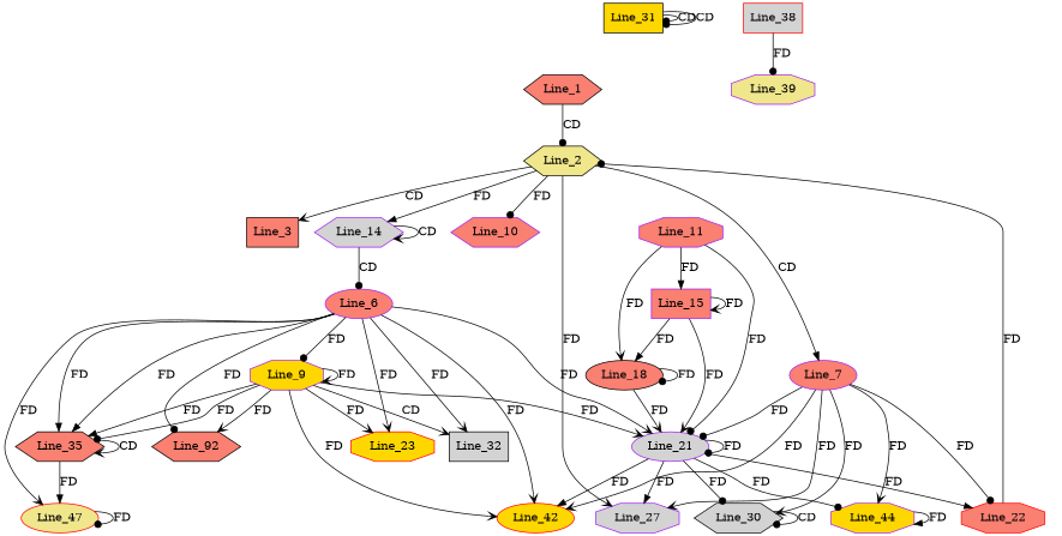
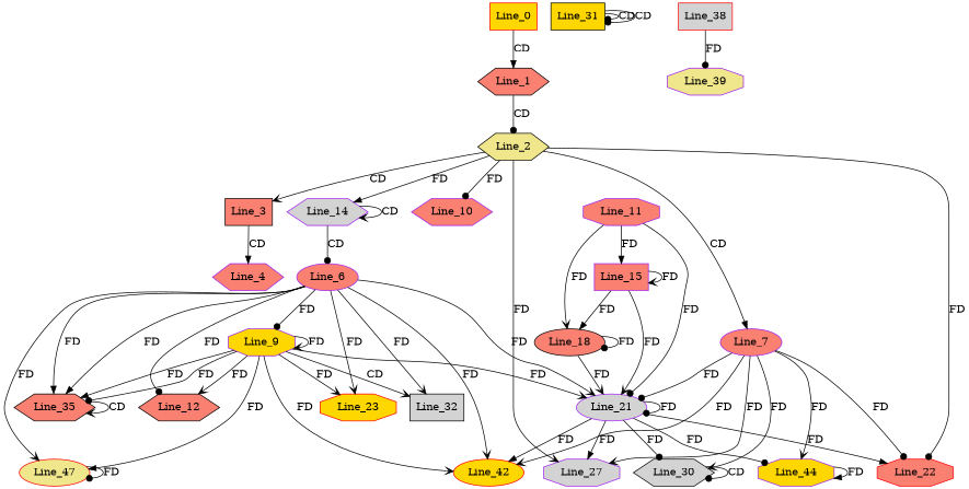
  digraph {
    node [color=purple fillcolor=salmon shape=hexagon style=filled]
    edge [arrowhead=vee]
+   Line_0 [color=red fillcolor=gold shape=box]
    Line_1 [color=black]
    Line_2 [color=black fillcolor=khaki]
    Line_3 [color=black shape=box]
    Line_7 [shape=ellipse]
    Line_10
    Line_14 [fillcolor=lightgrey]
    Line_22 [color=red shape=octagon]
    Line_27 [fillcolor=lightgrey shape=octagon]
+   Line_4
    Line_6 [shape=ellipse]
    Line_9 [fillcolor=gold shape=octagon]
-   Line_12 [color=black label=Line_92]
+   Line_12 [color=black]
    Line_21 [fillcolor=lightgrey shape=ellipse]
    Line_23 [color=red fillcolor=gold shape=octagon]
    Line_32 [color=black fillcolor=lightgrey shape=box]
    Line_35 [color=black]
    Line_42 [color=red fillcolor=gold shape=ellipse]
    n19 [color=red fillcolor=khaki label=Line_47 shape=ellipse]
    Line_30 [color=black fillcolor=lightgrey]
    Line_44 [fillcolor=gold shape=octagon]
    Line_11 [shape=octagon]
    Line_15 [shape=box]
    Line_18 [color=black shape=ellipse]
    Line_31 [color=black fillcolor=gold shape=box]
    Line_38 [color=red fillcolor=lightgrey shape=box]
    Line_39 [fillcolor=khaki shape=octagon]
+   Line_0 -> Line_1 [arrowhead=normal label=CD]
    Line_1 -> Line_2 [arrowhead=dot label=CD]
    Line_2 -> Line_3 [label=CD]
    Line_2 -> Line_7 [arrowhead=normal label=CD]
    Line_2 -> Line_10 [arrowhead=dot label=FD]
    Line_2 -> Line_14 [arrowhead=normal label=FD]
-   Line_22 -> Line_2 [arrowhead=dot label=FD]
+   Line_2 -> Line_22 [arrowhead=dot label=FD]
    Line_2 -> Line_27 [label=FD]
+   Line_3 -> Line_4 [arrowhead=normal label=CD]
    Line_7 -> Line_22 [arrowhead=dot label=FD]
    Line_7 -> Line_27 [label=FD]
    Line_7 -> Line_21 [arrowhead=dot label=FD]
    Line_7 -> Line_42 [label=FD]
    Line_7 -> Line_30 [label=FD]
    Line_7 -> Line_44 [label=FD]
    Line_14 -> Line_14 [label=CD]
    Line_14 -> Line_6 [arrowhead=dot label=CD]
    Line_6 -> Line_9 [arrowhead=dot label=FD]
    Line_6 -> Line_12 [arrowhead=dot label=FD]
    Line_6 -> Line_21 [label=FD]
    Line_6 -> Line_23 [label=FD]
    Line_6 -> Line_32 [label=FD]
    Line_6 -> Line_35 [arrowhead=normal label=FD]
    Line_6 -> Line_35 [arrowhead=normal label=FD]
    Line_6 -> Line_42 [label=FD]
    Line_6 -> n19 [label=FD]
    Line_9 -> Line_9 [label=FD]
    Line_9 -> Line_12 [label=FD]
    Line_9 -> Line_21 [label=FD]
    Line_9 -> Line_23 [label=FD]
    Line_9 -> Line_32 [label=CD]
    Line_9 -> Line_35 [arrowhead=normal label=FD]
    Line_9 -> Line_35 [arrowhead=dot label=FD]
    Line_9 -> Line_42 [label=FD]
-   Line_35 -> n19 [arrowhead=normal label=FD]
+   Line_9 -> n19 [arrowhead=normal label=FD]
    Line_21 -> Line_22 [arrowhead=normal label=FD]
    Line_21 -> Line_27 [arrowhead=normal label=FD]
    Line_21 -> Line_21 [arrowhead=dot label=FD]
    Line_21 -> Line_42 [arrowhead=normal label=FD]
    Line_21 -> Line_30 [arrowhead=dot label=FD]
    Line_21 -> Line_44 [arrowhead=dot label=FD]
    Line_35 -> Line_35 [label=CD]
    n19 -> n19 [arrowhead=dot label=FD]
    Line_30 -> Line_30 [arrowhead=dot label=CD]
    Line_44 -> Line_44 [arrowhead=normal label=FD]
    Line_11 -> Line_21 [arrowhead=dot label=FD]
    Line_11 -> Line_15 [arrowhead=normal label=FD]
    Line_11 -> Line_18 [label=FD]
    Line_15 -> Line_21 [label=FD]
    Line_15 -> Line_15 [label=FD]
    Line_15 -> Line_18 [arrowhead=normal label=FD]
    Line_18 -> Line_21 [label=FD]
    Line_18 -> Line_18 [arrowhead=dot label=FD]
    Line_31 -> Line_31 [arrowhead=dot label=CD]
    Line_31 -> Line_31 [arrowhead=dot label=CD]
    Line_38 -> Line_39 [arrowhead=dot label=FD]
  }
